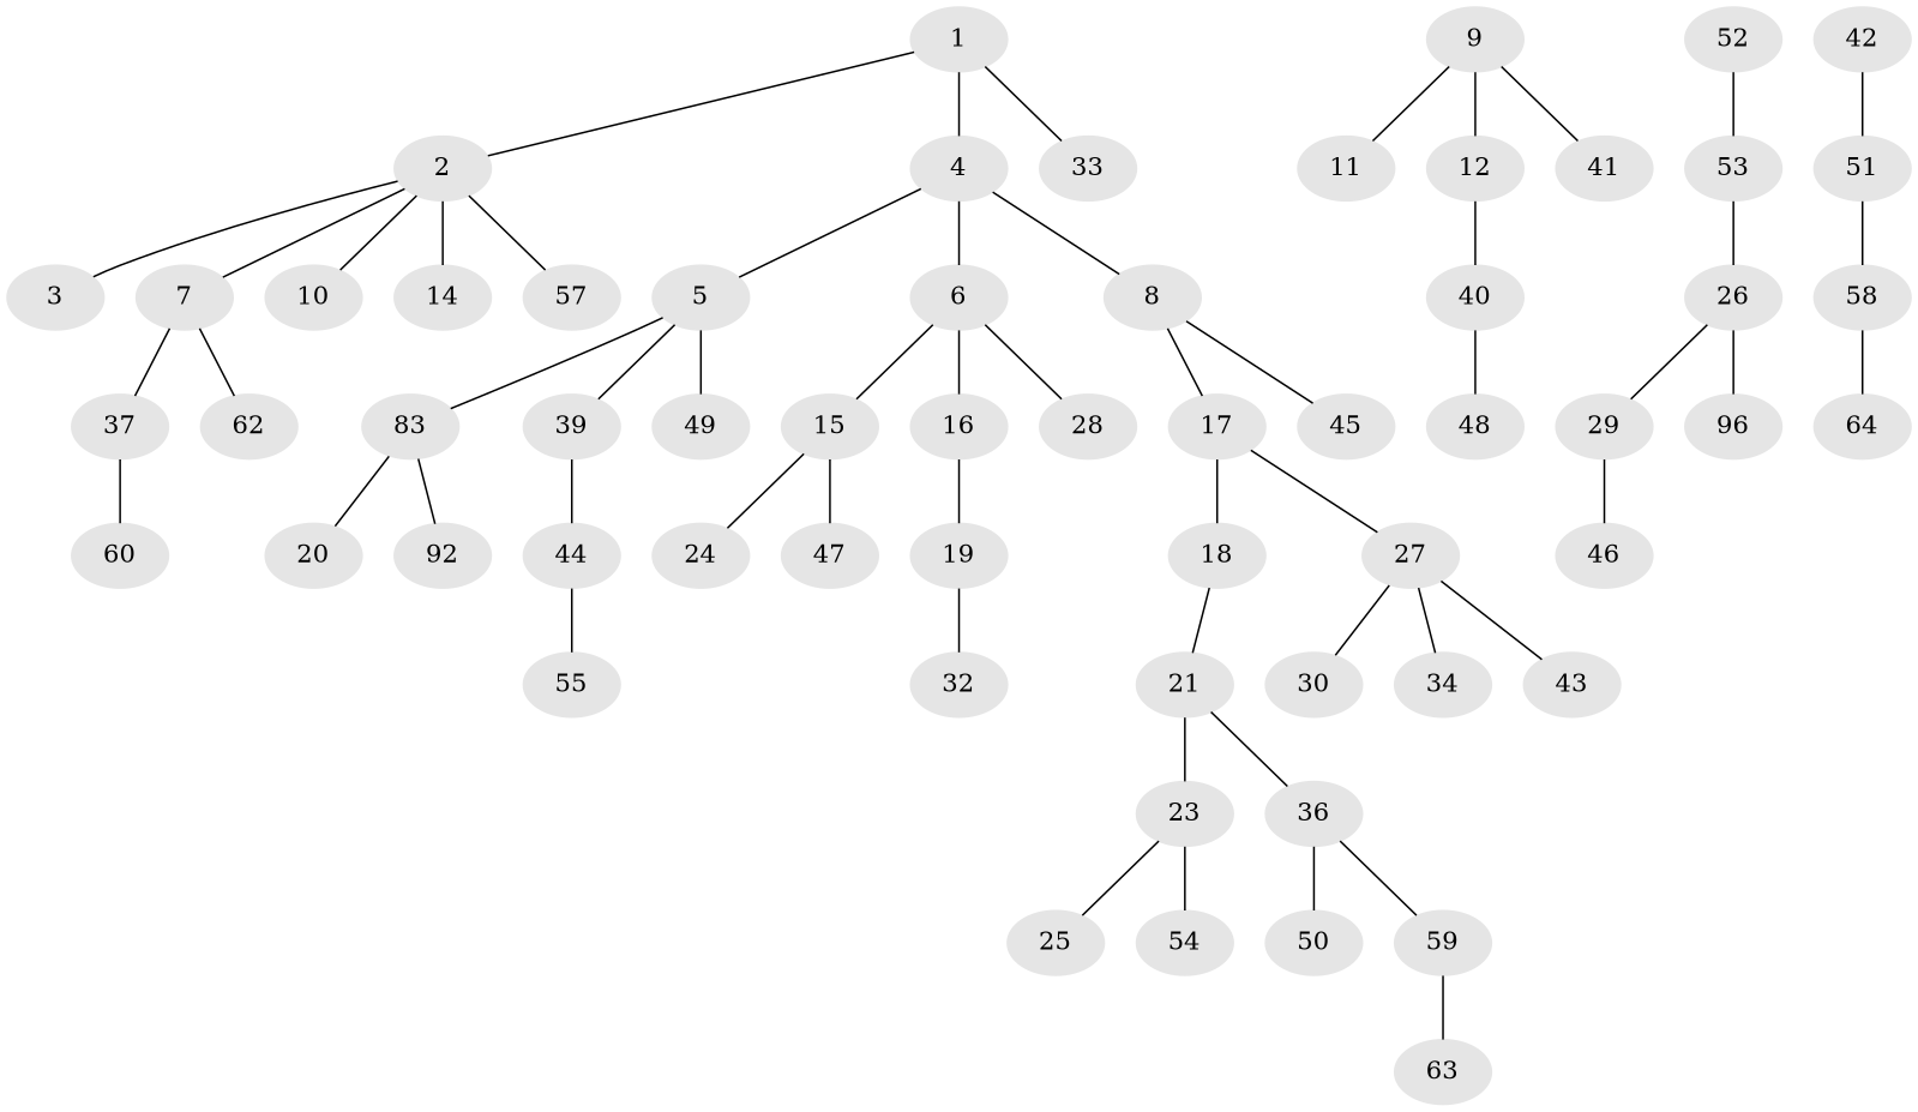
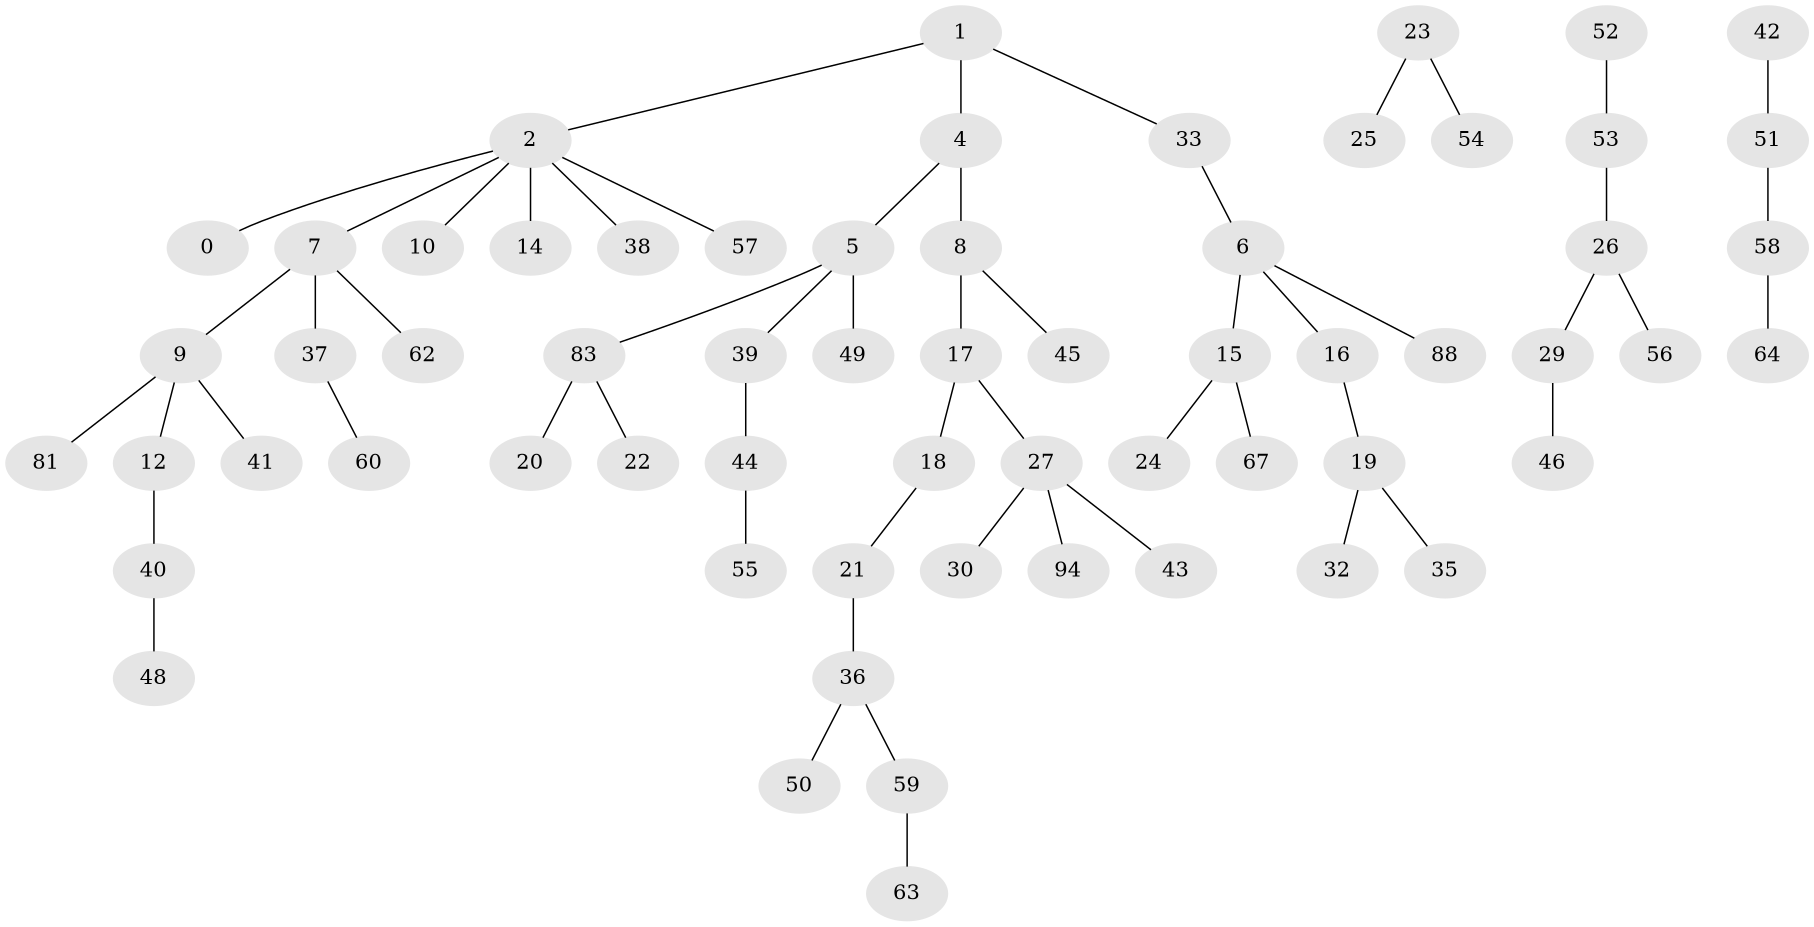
  graph {
    node [color=gray90 style=filled]
    edge [weight=1.0]
    1
    2
    4
    33
-   3
+   3 [label=0]
    7
    10
    14
+   38
    57
    5
    6
    8
    9
    37
    62
    n17 [label=83]
    39
    49
    15
    16
-   28
+   28 [label=88]
    17
    45
    20
-   22 [label=92]
+   22
    44
    24
-   47
+   47 [label=67]
    19
-   11
+   11 [label=81]
    12
    41
    60
    18
    27
    40
    48
    32
+   35
    21
    23
    36
    25
    54
    30
-   34
+   34 [label=94]
    43
    50
    59
    26
    29
-   56 [label=96]
+   56
    46
    42
    51
    52
    53
    63
    55
    58
    64
    1 -- 2
    1 -- 4
    1 -- 33
    2 -- 3
    2 -- 7
    2 -- 10
    2 -- 14 [weight=3.0]
+   2 -- 38
    2 -- 57
    4 -- 5
-   4 -- 6
+   33 -- 6
    4 -- 8 [weight=2.0]
+   7 -- 9
    7 -- 37
    7 -- 62
    5 -- n17
    5 -- 39
    5 -- 49
    6 -- 15
    6 -- 16
    6 -- 28
    8 -- 17
    8 -- 45
    9 -- 11
    9 -- 12
    9 -- 41
    37 -- 60
    n17 -- 20 [weight=2.0]
    n17 -- 22
    39 -- 44 [weight=2.0]
    15 -- 24
    15 -- 47
    16 -- 19
    17 -- 18 [weight=2.0]
    17 -- 27
    44 -- 55
    19 -- 32
+   19 -- 35
    12 -- 40
    18 -- 21
    27 -- 30
    27 -- 34
    27 -- 43
    40 -- 48 [weight=2.0]
-   21 -- 23 [weight=2.0]
    21 -- 36
    23 -- 25
    23 -- 54
    36 -- 50
    36 -- 59
    59 -- 63
    26 -- 29
    26 -- 56
    29 -- 46
    42 -- 51
    51 -- 58
    52 -- 53
    53 -- 26
    58 -- 64
  }
